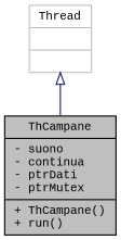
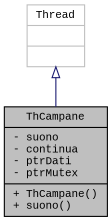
  digraph {
    fontname="Liberation Mono"
    node [fontname="Liberation Mono" fontsize=10 shape=record style=filled]
-   n1 [color=black fillcolor=grey75 fontcolor=black height=0.2 label="{ThCampane\n|- suono\l- continua\l- ptrDati\l- ptrMutex\l|+ ThCampane()\l+ run()\l}" width=0.4]
+   n1 [color=black fillcolor=grey75 fontcolor=black height=0.2 label="{ThCampane\n|- suono\l- continua\l- ptrDati\l- ptrMutex\l|+ ThCampane()\l+ suono()\l}" width=0.4]
    n2 [color=grey75 fillcolor=white height=0.2 label="{Thread\n||}" width=0.4]
    n2 -> n1 [arrowtail=onormal color=midnightblue dir=back fontname="Liberation Mono" fontsize=10 labelfontname=Helvetica labelfontsize=10 style=solid]
  }
